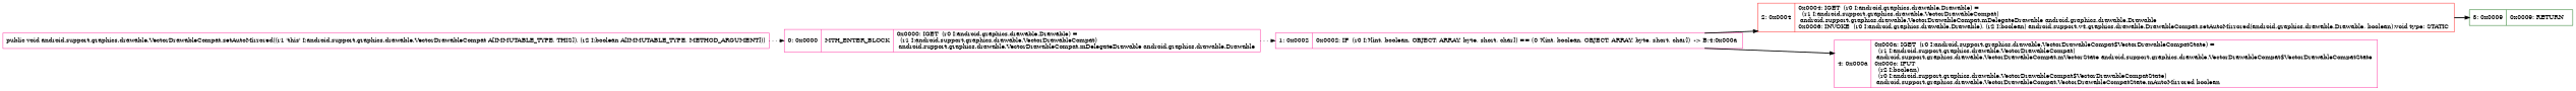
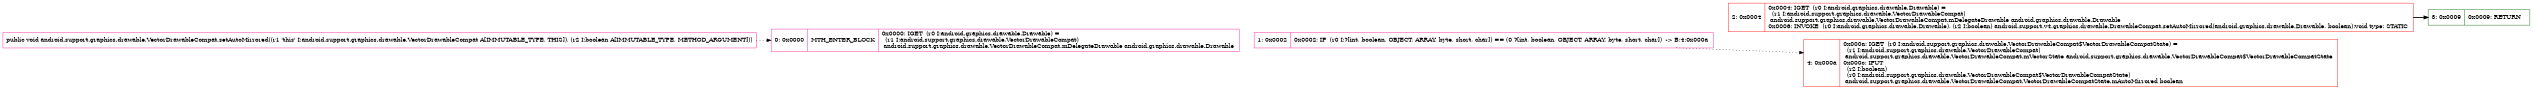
  digraph {
    rankdir=LR
    node [color=deeppink shape=record]
    edge [style=bold]
    n1 [label="{0\:\ 0x0000|MTH_ENTER_BLOCK\l|0x0000: IGET  (r0 I:android.graphics.drawable.Drawable) = \l  (r1 I:android.support.graphics.drawable.VectorDrawableCompat)\l android.support.graphics.drawable.VectorDrawableCompat.mDelegateDrawable android.graphics.drawable.Drawable \l}"]
    n2 [label="{1\:\ 0x0002|0x0002: IF  (r0 I:?[int, boolean, OBJECT, ARRAY, byte, short, char]) == (0 ?[int, boolean, OBJECT, ARRAY, byte, short, char])  \-\> B:4:0x000a \l}"]
    n3 [color=red label="{2\:\ 0x0004|0x0004: IGET  (r0 I:android.graphics.drawable.Drawable) = \l  (r1 I:android.support.graphics.drawable.VectorDrawableCompat)\l android.support.graphics.drawable.VectorDrawableCompat.mDelegateDrawable android.graphics.drawable.Drawable \l0x0006: INVOKE  (r0 I:android.graphics.drawable.Drawable), (r2 I:boolean) android.support.v4.graphics.drawable.DrawableCompat.setAutoMirrored(android.graphics.drawable.Drawable, boolean):void type: STATIC \l}"]
-   n4 [label="{4\:\ 0x000a|0x000a: IGET  (r0 I:android.support.graphics.drawable.VectorDrawableCompat$VectorDrawableCompatState) = \l  (r1 I:android.support.graphics.drawable.VectorDrawableCompat)\l android.support.graphics.drawable.VectorDrawableCompat.mVectorState android.support.graphics.drawable.VectorDrawableCompat$VectorDrawableCompatState \l0x000c: IPUT  \l  (r2 I:boolean)\l  (r0 I:android.support.graphics.drawable.VectorDrawableCompat$VectorDrawableCompatState)\l android.support.graphics.drawable.VectorDrawableCompat.VectorDrawableCompatState.mAutoMirrored boolean \l}"]
+   n4 [color=red label="{4\:\ 0x000a|0x000a: IGET  (r0 I:android.support.graphics.drawable.VectorDrawableCompat$VectorDrawableCompatState) = \l  (r1 I:android.support.graphics.drawable.VectorDrawableCompat)\l android.support.graphics.drawable.VectorDrawableCompat.mVectorState android.support.graphics.drawable.VectorDrawableCompat$VectorDrawableCompatState \l0x000c: IPUT  \l  (r2 I:boolean)\l  (r0 I:android.support.graphics.drawable.VectorDrawableCompat$VectorDrawableCompatState)\l android.support.graphics.drawable.VectorDrawableCompat.VectorDrawableCompatState.mAutoMirrored boolean \l}"]
    n5 [color=darkgreen label="{3\:\ 0x0009|0x0009: RETURN   \l}"]
    n6 [label="{public void android.support.graphics.drawable.VectorDrawableCompat.setAutoMirrored((r1 'this' I:android.support.graphics.drawable.VectorDrawableCompat A[IMMUTABLE_TYPE, THIS]), (r2 I:boolean A[IMMUTABLE_TYPE, METHOD_ARGUMENT])) }"]
-   n1 -> n2 [style=dotted]
-   n2 -> n3
-   n2 -> n4
+   n2 -> n4 [style=dotted]
    n3 -> n5
    n6 -> n1 [style=dotted]
  }
